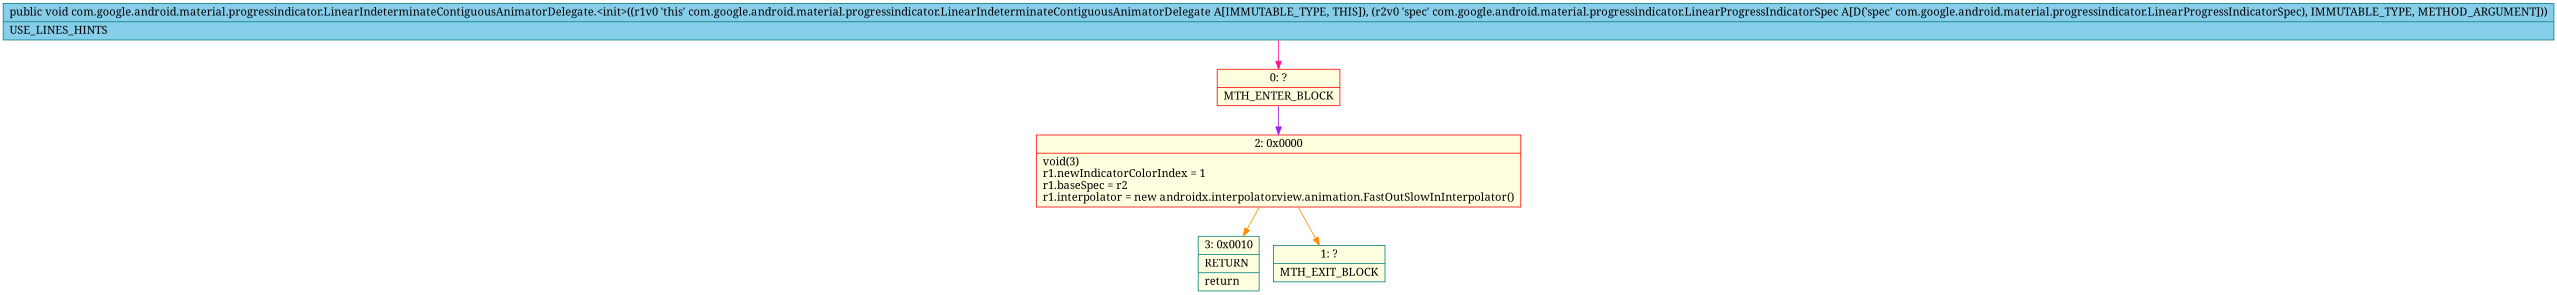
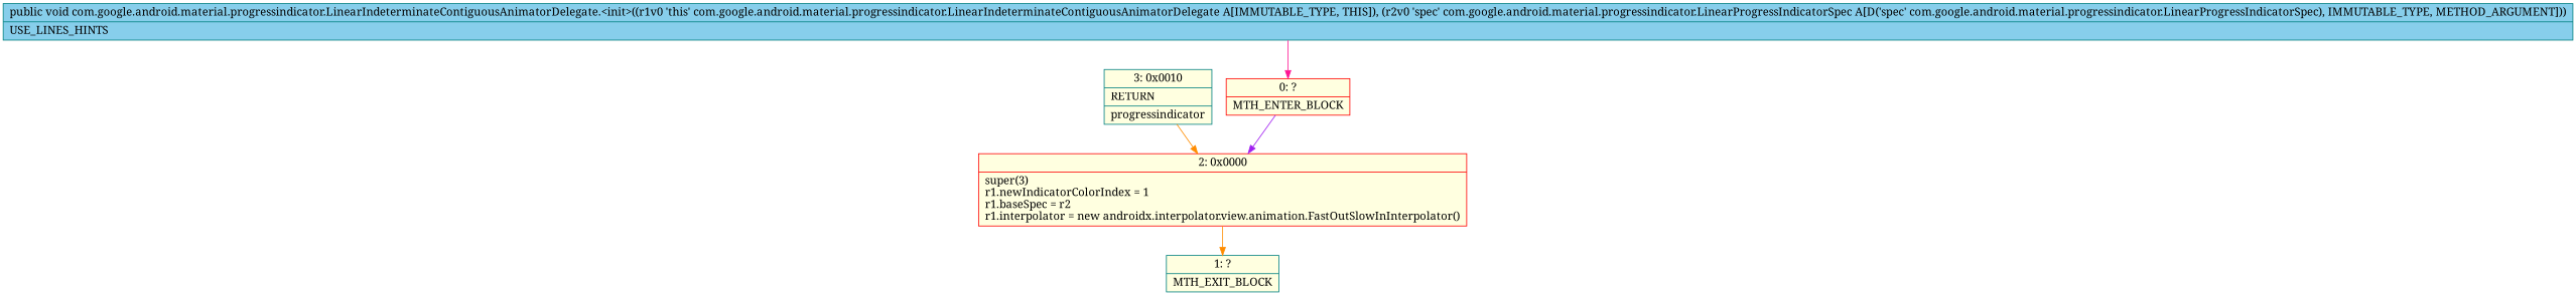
  digraph {
    fontname="Noto Serif"
    node [color=teal fillcolor=lightyellow fontname="Noto Serif" shape=record style=filled]
    edge [color=darkorange fontname="Noto Serif"]
    n1 [color=red label="{0\:\ ?|MTH_ENTER_BLOCK\l}"]
-   n2 [color=red label="{2\:\ 0x0000|void(3)\lr1.newIndicatorColorIndex = 1\lr1.baseSpec = r2\lr1.interpolator = new androidx.interpolator.view.animation.FastOutSlowInInterpolator()\l}"]
-   n3 [label="{3\:\ 0x0010|RETURN\l|return\l}"]
+   n2 [color=red label="{2\:\ 0x0000|super(3)\lr1.newIndicatorColorIndex = 1\lr1.baseSpec = r2\lr1.interpolator = new androidx.interpolator.view.animation.FastOutSlowInInterpolator()\l}"]
+   n3 [label="{3\:\ 0x0010|RETURN\l|progressindicator\l}"]
    n4 [label="{1\:\ ?|MTH_EXIT_BLOCK\l}"]
    n5 [fillcolor=skyblue label="{public void com.google.android.material.progressindicator.LinearIndeterminateContiguousAnimatorDelegate.\<init\>((r1v0 'this' com.google.android.material.progressindicator.LinearIndeterminateContiguousAnimatorDelegate A[IMMUTABLE_TYPE, THIS]), (r2v0 'spec' com.google.android.material.progressindicator.LinearProgressIndicatorSpec A[D('spec' com.google.android.material.progressindicator.LinearProgressIndicatorSpec), IMMUTABLE_TYPE, METHOD_ARGUMENT]))  | USE_LINES_HINTS\l}"]
    n1 -> n2 [color=purple]
-   n2 -> n3
+   n3 -> n2
    n2 -> n4
    n5 -> n1 [color=deeppink]
  }
